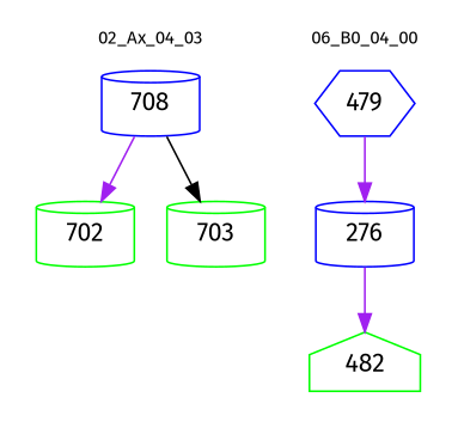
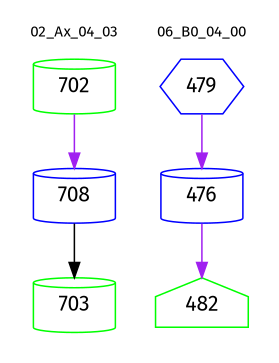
  digraph {
    fontname="Fira Sans"
    node [color=blue fontname="Fira Sans" shape=cylinder]
    edge [color=purple fontname="Fira Sans"]
    n1 [label=708]
    n2 [color=green label=702]
    n3 [color=green label=703]
    n4 [label=479 shape=hexagon]
-   n5 [label=276]
+   n5 [label=476]
    n6 [color=green label=482 shape=house]
    subgraph cluster_1 {
      color=white
      fontsize=10
      label="02_Ax_04_03"
      n1
      n2
      n3
    }
    subgraph cluster_2 {
      color=white
      fontsize=10
      label="06_B0_04_00"
      n4
      n5
      n6
    }
-   n1 -> n2
+   n2 -> n1
    n1 -> n3 [color=black]
    n4 -> n5
    n5 -> n6
  }
